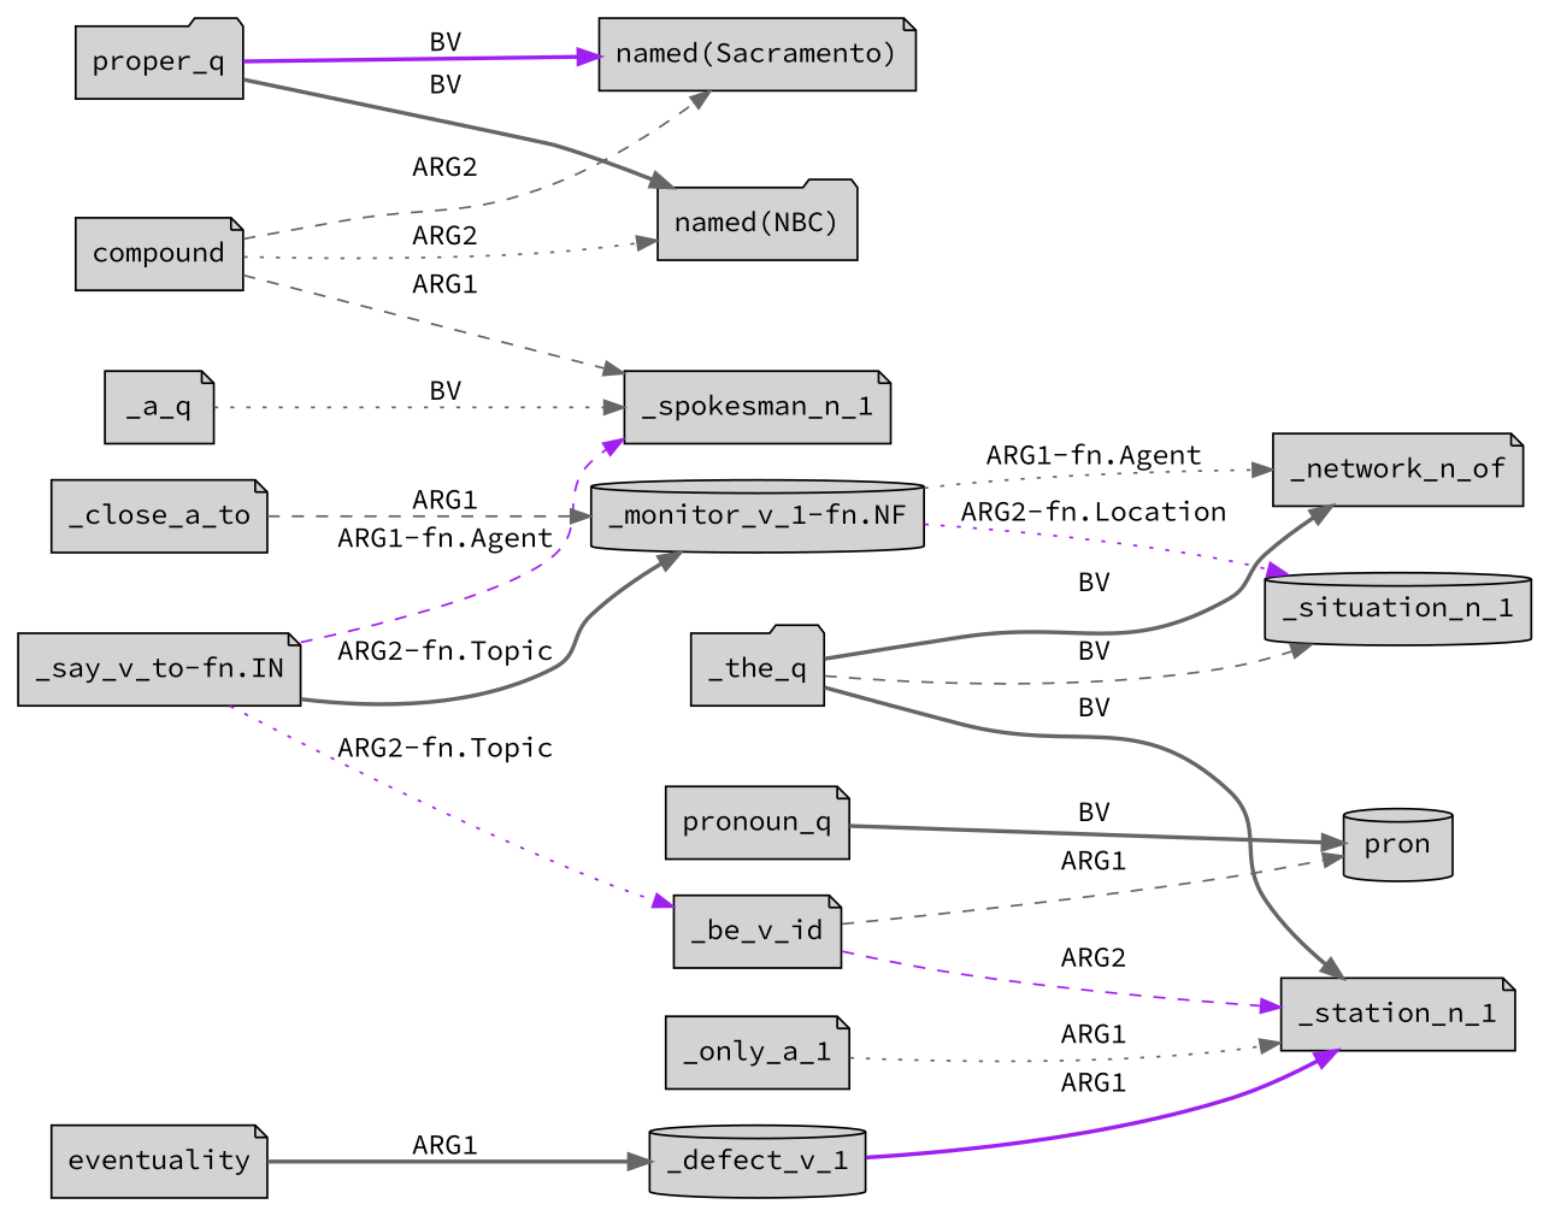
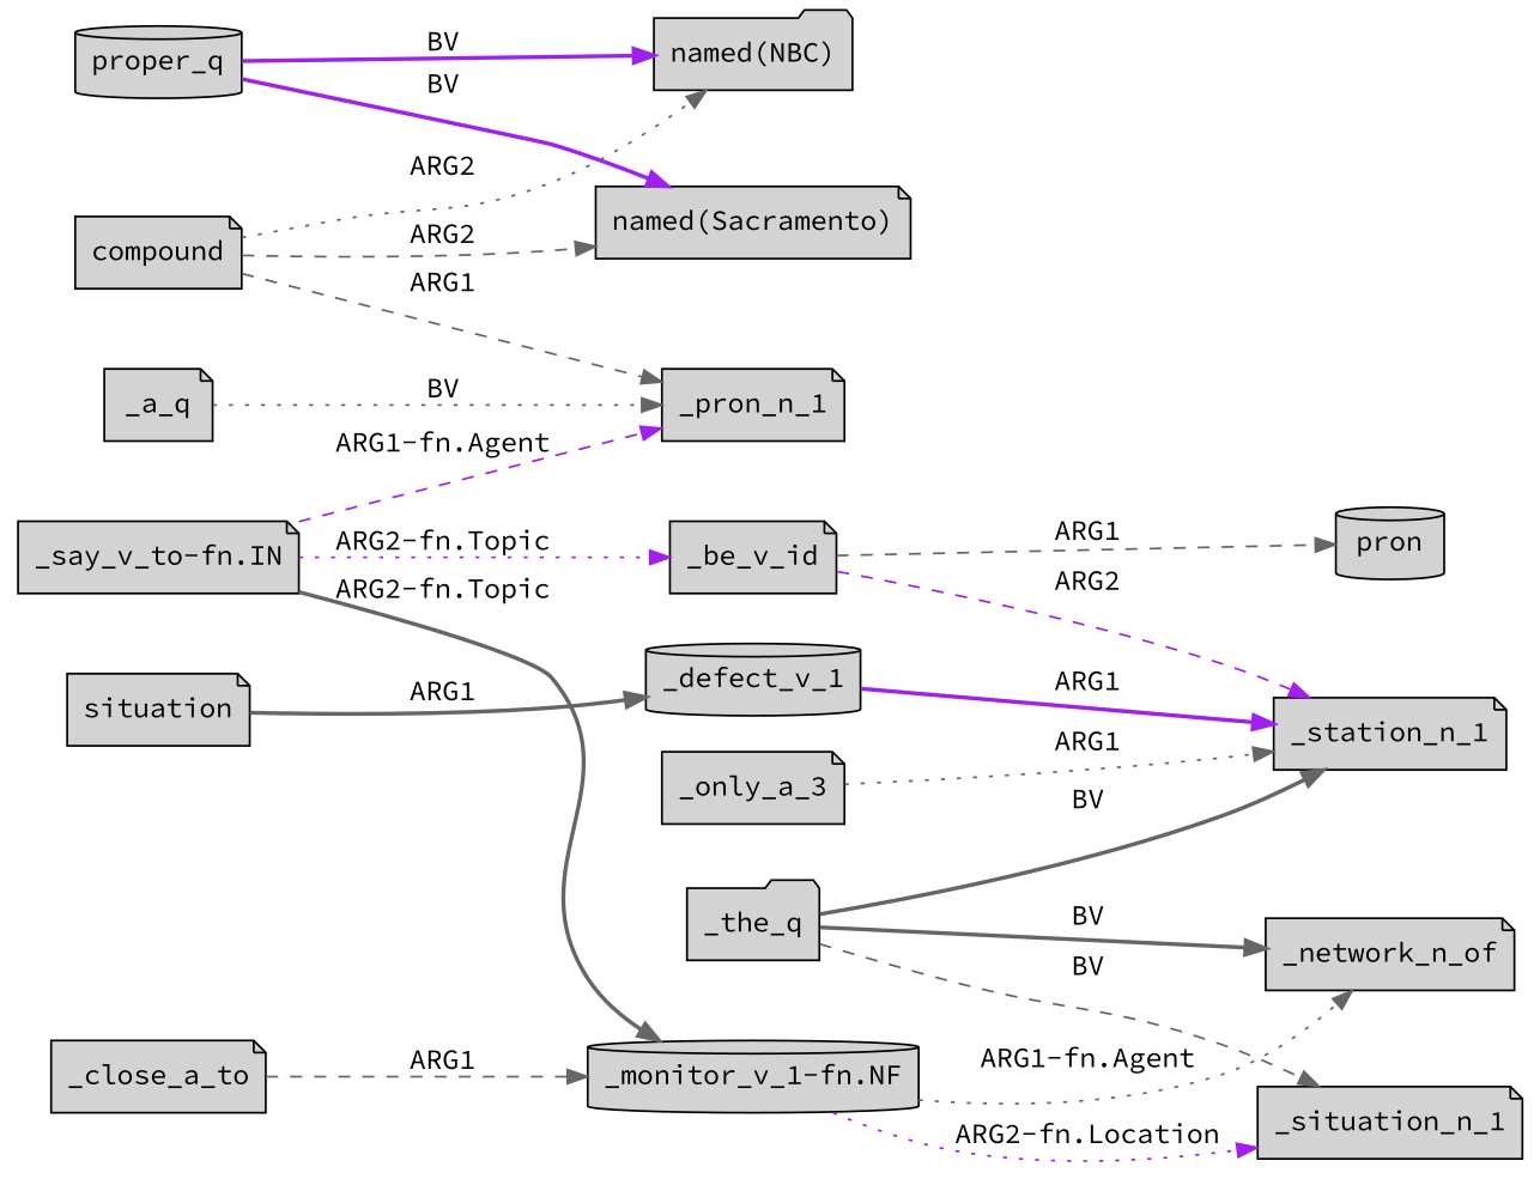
  digraph {
    fontname="Source Code Pro"
    rankdir=LR
    node [fontname="Source Code Pro" shape=note style=filled]
    edge [color=gray40 fontname="Source Code Pro" style=bold]
-   proper_q [shape=folder]
+   proper_q [shape=cylinder]
    "named(NBC)" [shape=folder]
    "named(Sacramento)"
    _be_v_id
    _station_n_1
    pron [shape=cylinder]
    _the_q [shape=folder]
-   _situation_n_1 [shape=cylinder]
+   _situation_n_1
    _network_n_of
    "_say_v_to-fn.IN"
    "_monitor_v_1-fn.NF" [shape=cylinder]
-   _spokesman_n_1
+   _spokesman_n_1 [label=_pron_n_1]
    compound
    _defect_v_1 [shape=cylinder]
-   pronoun_q
-   eventuality
+   eventuality [label=situation]
    _close_a_to
    _a_q
-   _only_a_1
-   proper_q -> "named(NBC)" [label=BV]
+   _only_a_1 [label=_only_a_3]
+   proper_q -> "named(NBC)" [color=purple label=BV]
    proper_q -> "named(Sacramento)" [color=purple label=BV]
    _be_v_id -> _station_n_1 [color=purple label=ARG2 style=dashed]
    _be_v_id -> pron [label=ARG1 style=dashed]
    _the_q -> _station_n_1 [label=BV]
    _the_q -> _situation_n_1 [label=BV style=dashed]
    _the_q -> _network_n_of [label=BV]
    "_say_v_to-fn.IN" -> _be_v_id [color=purple label="ARG2-fn.Topic" style=dotted]
    "_say_v_to-fn.IN" -> "_monitor_v_1-fn.NF" [label="ARG2-fn.Topic"]
    "_say_v_to-fn.IN" -> _spokesman_n_1 [color=purple label="ARG1-fn.Agent" style=dashed]
    "_monitor_v_1-fn.NF" -> _situation_n_1 [color=purple label="ARG2-fn.Location" style=dotted]
    "_monitor_v_1-fn.NF" -> _network_n_of [label="ARG1-fn.Agent" style=dotted]
    compound -> "named(NBC)" [label=ARG2 style=dotted]
    compound -> "named(Sacramento)" [label=ARG2 style=dashed]
    compound -> _spokesman_n_1 [label=ARG1 style=dashed]
    _defect_v_1 -> _station_n_1 [color=purple label=ARG1]
-   pronoun_q -> pron [label=BV]
    eventuality -> _defect_v_1 [label=ARG1]
    _close_a_to -> "_monitor_v_1-fn.NF" [label=ARG1 style=dashed]
    _a_q -> _spokesman_n_1 [label=BV style=dotted]
    _only_a_1 -> _station_n_1 [label=ARG1 style=dotted]
  }
